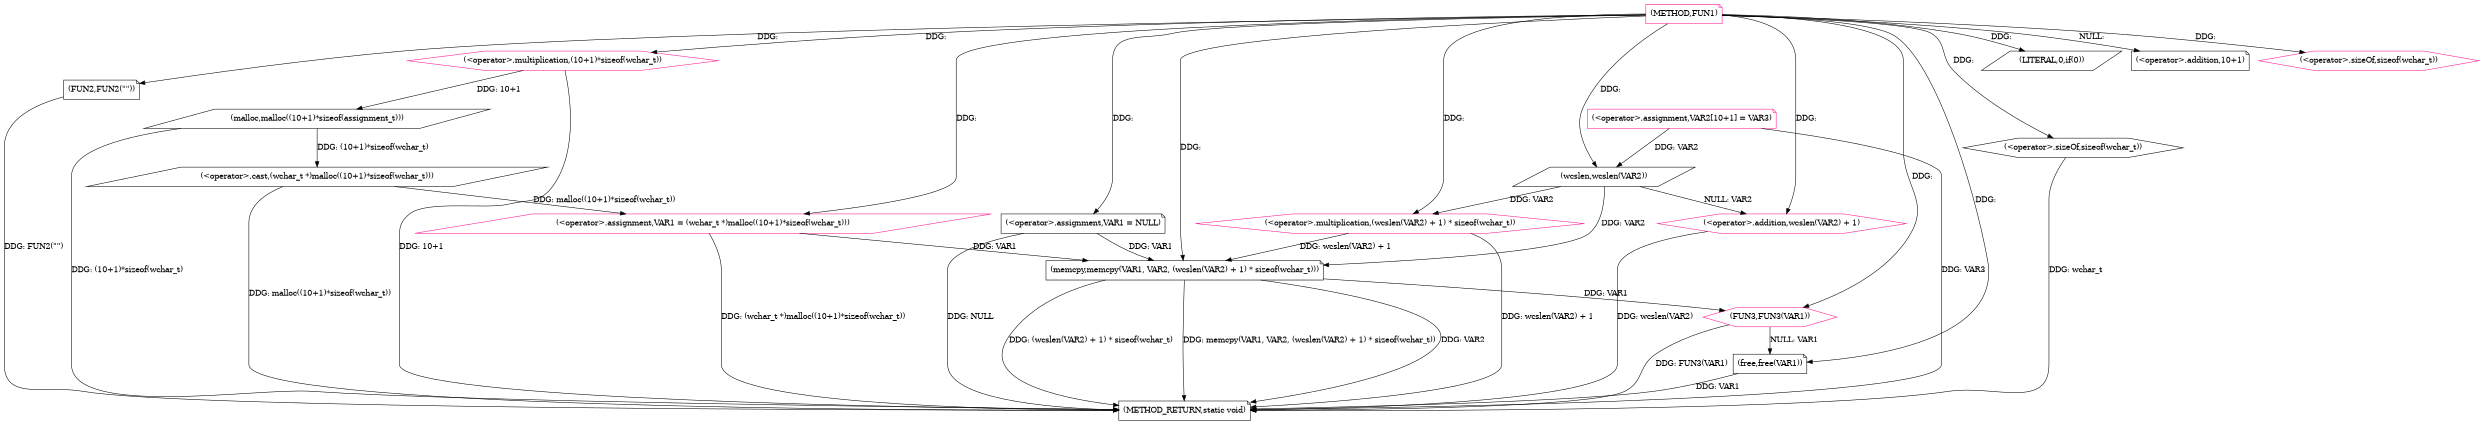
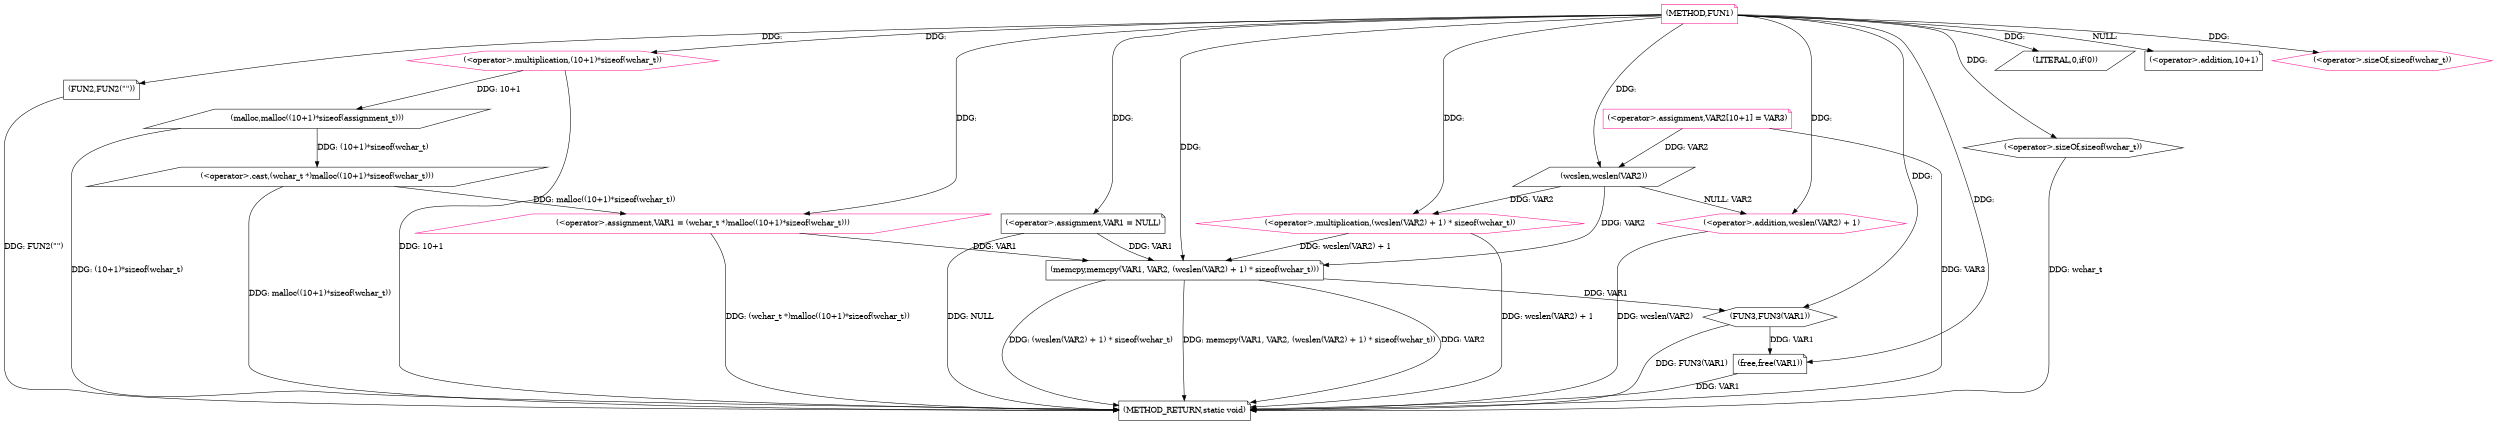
  digraph {
    node [color=black shape=note]
    n1 [color=deeppink label="(METHOD,FUN1)"]
    n2 [label="(<operator>.assignment,VAR1 = NULL)"]
    n3 [label="(LITERAL,0,if(0))" shape=parallelogram]
    n4 [label="(FUN2,FUN2(\"\"))"]
    n5 [color=deeppink label="(<operator>.assignment,VAR1 = (wchar_t *)malloc((10+1)*sizeof(wchar_t)))" shape=parallelogram]
    n6 [color=deeppink label="(<operator>.multiplication,(10+1)*sizeof(wchar_t))" shape=hexagon]
    n7 [label="(<operator>.addition,10+1)"]
    n8 [color=deeppink label="(<operator>.sizeOf,sizeof(wchar_t))" shape=hexagon]
    n9 [label="(memcpy,memcpy(VAR1, VAR2, (wcslen(VAR2) + 1) * sizeof(wchar_t)))"]
    n10 [color=deeppink label="(<operator>.multiplication,(wcslen(VAR2) + 1) * sizeof(wchar_t))" shape=hexagon]
    n11 [color=deeppink label="(<operator>.addition,wcslen(VAR2) + 1)" shape=hexagon]
    n12 [label="(wcslen,wcslen(VAR2))" shape=parallelogram]
    n13 [label="(<operator>.sizeOf,sizeof(wchar_t))" shape=hexagon]
-   n14 [color=deeppink label="(FUN3,FUN3(VAR1))" shape=hexagon]
+   n14 [label="(FUN3,FUN3(VAR1))" shape=hexagon]
    n15 [label="(free,free(VAR1))"]
    n16 [label="(METHOD_RETURN,static void)"]
    n17 [label="(malloc,malloc((10+1)*sizeof(assignment_t)))" shape=parallelogram]
    n18 [color=deeppink label="(<operator>.assignment,VAR2[10+1] = VAR3)"]
    n19 [label="(<operator>.cast,(wchar_t *)malloc((10+1)*sizeof(wchar_t)))" shape=parallelogram]
    n1 -> n2 [label="DDG: "]
    n1 -> n3 [label="DDG: "]
    n1 -> n4 [label="DDG: "]
    n1 -> n5 [label="DDG: "]
    n1 -> n6 [label="DDG: "]
    n1 -> n7 [label="NULL: "]
    n1 -> n8 [label="DDG: "]
    n1 -> n9 [label="DDG: "]
    n1 -> n10 [label="DDG: "]
    n1 -> n11 [label="DDG: "]
    n1 -> n12 [label="DDG: "]
    n1 -> n13 [label="DDG: "]
    n1 -> n14 [label="DDG: "]
    n1 -> n15 [label="DDG: "]
    n2 -> n9 [label="DDG: VAR1"]
    n2 -> n16 [label="DDG: NULL"]
    n4 -> n16 [label="DDG: FUN2(\"\")"]
    n5 -> n9 [label="DDG: VAR1"]
    n5 -> n16 [label="DDG: (wchar_t *)malloc((10+1)*sizeof(wchar_t))"]
    n6 -> n16 [label="DDG: 10+1"]
    n6 -> n17 [label="DDG: 10+1"]
    n9 -> n14 [label="DDG: VAR1"]
    n9 -> n16 [label="DDG: VAR2"]
    n9 -> n16 [label="DDG: (wcslen(VAR2) + 1) * sizeof(wchar_t)"]
    n9 -> n16 [label="DDG: memcpy(VAR1, VAR2, (wcslen(VAR2) + 1) * sizeof(wchar_t))"]
    n10 -> n9 [label="DDG: wcslen(VAR2) + 1"]
    n10 -> n16 [label="DDG: wcslen(VAR2) + 1"]
    n11 -> n16 [label="DDG: wcslen(VAR2)"]
    n12 -> n9 [label="DDG: VAR2"]
    n12 -> n10 [label="DDG: VAR2"]
    n12 -> n11 [label="NULL: VAR2"]
    n13 -> n16 [label="DDG: wchar_t"]
-   n14 -> n15 [label="NULL: VAR1"]
+   n14 -> n15 [label="DDG: VAR1"]
    n14 -> n16 [label="DDG: FUN3(VAR1)"]
    n15 -> n16 [label="DDG: VAR1"]
    n17 -> n16 [label="DDG: (10+1)*sizeof(wchar_t)"]
    n17 -> n19 [label="DDG: (10+1)*sizeof(wchar_t)"]
    n18 -> n12 [label="DDG: VAR2"]
    n18 -> n16 [label="DDG: VAR3"]
    n19 -> n5 [label="DDG: malloc((10+1)*sizeof(wchar_t))"]
    n19 -> n16 [label="DDG: malloc((10+1)*sizeof(wchar_t))"]
  }
